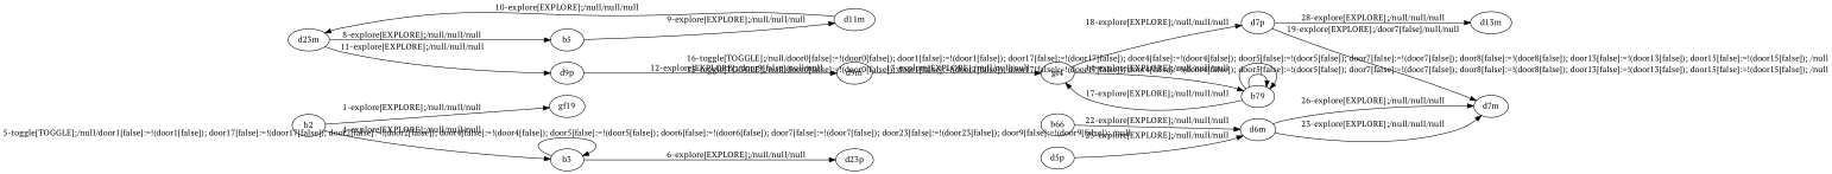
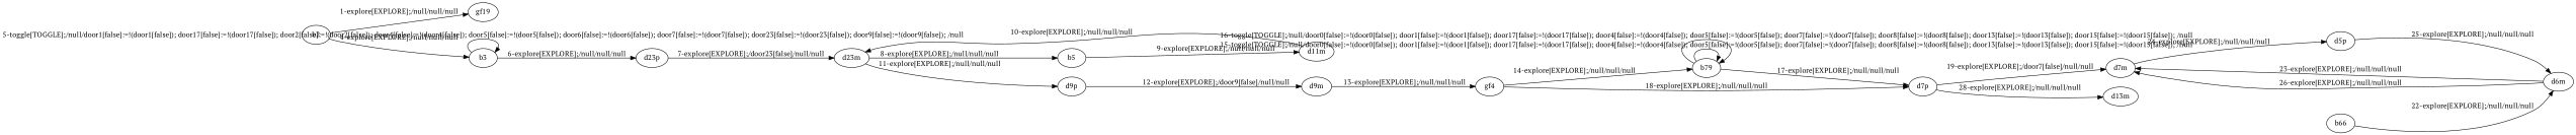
  digraph {
    fontname="PT Serif"
    rankdir=LR
    node [fontname="PT Serif"]
    edge [fontname="PT Serif"]
    b2
    gf19
    b3
    d23p
    d23m
    b5
    d9p
    d11m
    d9m
    gf4
    b79
    d7p
    d7m
    d13m
    d5p
    d6m
    b66
    b2 -> gf19 [label="1-explore[EXPLORE];/null/null/null"]
    b2 -> b3 [label="4-explore[EXPLORE];/null/null/null"]
    b3 -> b3 [label="5-toggle[TOGGLE];/null/door1[false]:=!(door1[false]); door17[false]:=!(door17[false]); door2[false]:=!(door2[false]); door4[false]:=!(door4[false]); door5[false]:=!(door5[false]); door6[false]:=!(door6[false]); door7[false]:=!(door7[false]); door23[false]:=!(door23[false]); door9[false]:=!(door9[false]); /null"]
    b3 -> d23p [label="6-explore[EXPLORE];/null/null/null"]
+   d23p -> d23m [label="7-explore[EXPLORE];/door23[false]/null/null"]
    d23m -> b5 [label="8-explore[EXPLORE];/null/null/null"]
    d23m -> d9p [label="11-explore[EXPLORE];/null/null/null"]
    b5 -> d11m [label="9-explore[EXPLORE];/null/null/null"]
    d9p -> d9m [label="12-explore[EXPLORE];/door9[false]/null/null"]
    d11m -> d23m [label="10-explore[EXPLORE];/null/null/null"]
    d9m -> gf4 [label="13-explore[EXPLORE];/null/null/null"]
    gf4 -> b79 [label="14-explore[EXPLORE];/null/null/null"]
    gf4 -> d7p [label="18-explore[EXPLORE];/null/null/null"]
-   b79 -> gf4 [label="17-explore[EXPLORE];/null/null/null"]
+   b79 -> d7p [label="17-explore[EXPLORE];/null/null/null"]
    b79 -> b79 [label="15-toggle[TOGGLE];/null/door0[false]:=!(door0[false]); door1[false]:=!(door1[false]); door17[false]:=!(door17[false]); door4[false]:=!(door4[false]); door5[false]:=!(door5[false]); door7[false]:=!(door7[false]); door8[false]:=!(door8[false]); door13[false]:=!(door13[false]); door15[false]:=!(door15[false]); /null"]
    b79 -> b79 [label="16-toggle[TOGGLE];/null/door0[false]:=!(door0[false]); door1[false]:=!(door1[false]); door17[false]:=!(door17[false]); door4[false]:=!(door4[false]); door5[false]:=!(door5[false]); door7[false]:=!(door7[false]); door8[false]:=!(door8[false]); door13[false]:=!(door13[false]); door15[false]:=!(door15[false]); /null"]
    d7p -> d7m [label="19-explore[EXPLORE];/door7[false]/null/null"]
    d7p -> d13m [label="28-explore[EXPLORE];/null/null/null"]
+   d7m -> d5p [label="24-explore[EXPLORE];/null/null/null"]
    d5p -> d6m [label="25-explore[EXPLORE];/null/null/null"]
    d6m -> d7m [label="23-explore[EXPLORE];/null/null/null"]
    d6m -> d7m [label="26-explore[EXPLORE];/null/null/null"]
    b66 -> d6m [label="22-explore[EXPLORE];/null/null/null"]
  }
